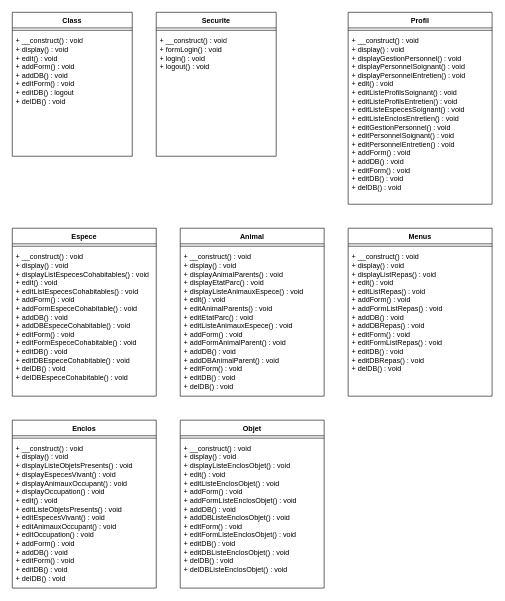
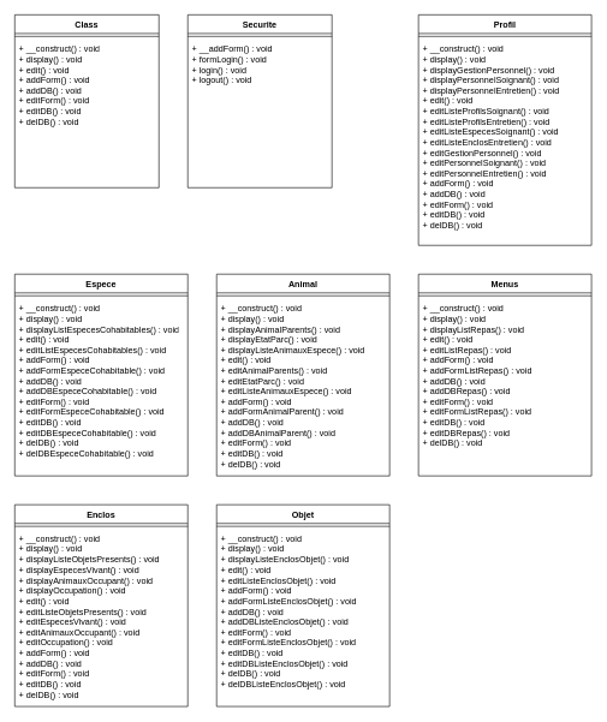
  <mxCell id="0" />
  <mxCell id="1" parent="0" />
  <mxCell id="2" value="Securite" style="swimlane;fontStyle=1;align=center;verticalAlign=top;childLayout=stackLayout;horizontal=1;startSize=26;horizontalStack=0;resizeParent=1;resizeParentMax=0;resizeLast=0;collapsible=1;marginBottom=0;" parent="1" vertex="1"><mxGeometry x="260" width="200" height="240" as="geometry" y="20"><mxRectangle x="40" y="80" width="80" height="26" as="alternateBounds" /></mxGeometry></mxCell>
  <mxCell id="3" value="" style="line;strokeWidth=1;fillColor=none;align=left;verticalAlign=middle;spacingTop=-1;spacingLeft=3;spacingRight=3;rotatable=0;labelPosition=right;points=[];portConstraint=eastwest;" parent="2" vertex="1"><mxGeometry y="26" width="200" height="8" as="geometry" /></mxCell>
- <mxCell id="4" value="+ __construct() : void&#10;+ formLogin() : void&#10;+ login() : void&#10;+ logout() : void" style="text;strokeColor=none;fillColor=none;align=left;verticalAlign=top;spacingLeft=4;spacingRight=4;overflow=hidden;rotatable=0;points=[[0,0.5],[1,0.5]];portConstraint=eastwest;whiteSpace=wrap;" parent="2" vertex="1"><mxGeometry y="34" width="200" height="206" as="geometry" /></mxCell>
+ <mxCell id="4" value="+ __addForm() : void&#10;+ formLogin() : void&#10;+ login() : void&#10;+ logout() : void" style="text;strokeColor=none;fillColor=none;align=left;verticalAlign=top;spacingLeft=4;spacingRight=4;overflow=hidden;rotatable=0;points=[[0,0.5],[1,0.5]];portConstraint=eastwest;whiteSpace=wrap;" parent="2" vertex="1"><mxGeometry y="34" width="200" height="206" as="geometry" /></mxCell>
  <mxCell id="5" value="Profil" style="swimlane;fontStyle=1;align=center;verticalAlign=top;childLayout=stackLayout;horizontal=1;startSize=26;horizontalStack=0;resizeParent=1;resizeParentMax=0;resizeLast=0;collapsible=1;marginBottom=0;" parent="1" vertex="1"><mxGeometry x="580" width="240" height="320" as="geometry" y="20"><mxRectangle x="240" width="80" height="26" as="alternateBounds" /></mxGeometry></mxCell>
  <mxCell id="6" value="" style="line;strokeWidth=1;fillColor=none;align=left;verticalAlign=middle;spacingTop=-1;spacingLeft=3;spacingRight=3;rotatable=0;labelPosition=right;points=[];portConstraint=eastwest;" parent="5" vertex="1"><mxGeometry y="26" width="240" height="8" as="geometry" /></mxCell>
  <mxCell id="7" value="+ __construct() : void&#10;+ display() : void&#10;+ displayGestionPersonnel() : void&#10;+ displayPersonnelSoignant() : void&#10;+ displayPersonnelEntretien() : void&#10;+ edit() : void&#10;+ editListeProfilsSoignant() : void&#10;+ editListeProfilsEntretien() : void&#10;+ editListeEspecesSoignant() : void&#10;+ editListeEnclosEntretien() : void&#10;+ editGestionPersonnel() : void&#10;+ editPersonnelSoignant() : void&#10;+ editPersonnelEntretien() : void&#10;+ addForm() : void&#10;+ addDB() : void&#10;+ editForm() : void&#10;+ editDB() : void&#10;+ delDB() : void&#10;" style="text;strokeColor=none;fillColor=none;align=left;verticalAlign=top;spacingLeft=4;spacingRight=4;overflow=hidden;rotatable=0;points=[[0,0.5],[1,0.5]];portConstraint=eastwest;whiteSpace=wrap;" parent="5" vertex="1"><mxGeometry y="34" width="240" height="286" as="geometry" /></mxCell>
  <mxCell id="8" value="Class" style="swimlane;fontStyle=1;align=center;verticalAlign=top;childLayout=stackLayout;horizontal=1;startSize=26;horizontalStack=0;resizeParent=1;resizeParentMax=0;resizeLast=0;collapsible=1;marginBottom=0;" vertex="1" parent="1"><mxGeometry width="200" height="240" as="geometry" x="20" y="20"><mxRectangle x="240" width="80" height="26" as="alternateBounds" /></mxGeometry></mxCell>
  <mxCell id="9" value="" style="line;strokeWidth=1;fillColor=none;align=left;verticalAlign=middle;spacingTop=-1;spacingLeft=3;spacingRight=3;rotatable=0;labelPosition=right;points=[];portConstraint=eastwest;" vertex="1" parent="8"><mxGeometry y="26" width="200" height="8" as="geometry" /></mxCell>
- <mxCell id="10" value="+ __construct() : void&#10;+ display() : void&#10;+ edit() : void&#10;+ addForm() : void&#10;+ addDB() : void&#10;+ editForm() : void&#10;+ editDB() : logout&#10;+ delDB() : void&#10;" style="text;strokeColor=none;fillColor=none;align=left;verticalAlign=top;spacingLeft=4;spacingRight=4;overflow=hidden;rotatable=0;points=[[0,0.5],[1,0.5]];portConstraint=eastwest;whiteSpace=wrap;" vertex="1" parent="8"><mxGeometry y="34" width="200" height="206" as="geometry" /></mxCell>
+ <mxCell id="10" value="+ __construct() : void&#10;+ display() : void&#10;+ edit() : void&#10;+ addForm() : void&#10;+ addDB() : void&#10;+ editForm() : void&#10;+ editDB() : void&#10;+ delDB() : void&#10;" style="text;strokeColor=none;fillColor=none;align=left;verticalAlign=top;spacingLeft=4;spacingRight=4;overflow=hidden;rotatable=0;points=[[0,0.5],[1,0.5]];portConstraint=eastwest;whiteSpace=wrap;" vertex="1" parent="8"><mxGeometry y="34" width="200" height="206" as="geometry" /></mxCell>
  <mxCell id="11" value="Espece" style="swimlane;fontStyle=1;align=center;verticalAlign=top;childLayout=stackLayout;horizontal=1;startSize=26;horizontalStack=0;resizeParent=1;resizeParentMax=0;resizeLast=0;collapsible=1;marginBottom=0;" vertex="1" parent="1"><mxGeometry y="380" width="240" height="280" as="geometry" x="20"><mxRectangle x="240" width="80" height="26" as="alternateBounds" /></mxGeometry></mxCell>
  <mxCell id="12" value="" style="line;strokeWidth=1;fillColor=none;align=left;verticalAlign=middle;spacingTop=-1;spacingLeft=3;spacingRight=3;rotatable=0;labelPosition=right;points=[];portConstraint=eastwest;" vertex="1" parent="11"><mxGeometry y="26" width="240" height="8" as="geometry" /></mxCell>
  <mxCell id="13" value="+ __construct() : void&#10;+ display() : void&#10;+ displayListEspecesCohabitables() : void&#10;+ edit() : void&#10;+ editListEspecesCohabitables() : void&#10;+ addForm() : void&#10;+ addFormEspeceCohabitable() : void&#10;+ addDB() : void&#10;+ addDBEspeceCohabitable() : void&#10;+ editForm() : void&#10;+ editFormEspeceCohabitable() : void&#10;+ editDB() : void&#10;+ editDBEspeceCohabitable() : void&#10;+ delDB() : void&#10;+ delDBEspeceCohabitable() : void&#10;" style="text;strokeColor=none;fillColor=none;align=left;verticalAlign=top;spacingLeft=4;spacingRight=4;overflow=hidden;rotatable=0;points=[[0,0.5],[1,0.5]];portConstraint=eastwest;whiteSpace=wrap;" vertex="1" parent="11"><mxGeometry y="34" width="240" height="246" as="geometry" /></mxCell>
  <mxCell id="14" value="Animal" style="swimlane;fontStyle=1;align=center;verticalAlign=top;childLayout=stackLayout;horizontal=1;startSize=26;horizontalStack=0;resizeParent=1;resizeParentMax=0;resizeLast=0;collapsible=1;marginBottom=0;" vertex="1" parent="1"><mxGeometry x="300" y="380" width="240" height="280" as="geometry"><mxRectangle x="240" width="80" height="26" as="alternateBounds" /></mxGeometry></mxCell>
  <mxCell id="15" value="" style="line;strokeWidth=1;fillColor=none;align=left;verticalAlign=middle;spacingTop=-1;spacingLeft=3;spacingRight=3;rotatable=0;labelPosition=right;points=[];portConstraint=eastwest;" vertex="1" parent="14"><mxGeometry y="26" width="240" height="8" as="geometry" /></mxCell>
  <mxCell id="16" value="+ __construct() : void&#10;+ display() : void&#10;+ displayAnimalParents() : void&#10;+ displayEtatParc() : void&#10;+ displayListeAnimauxEspece() : void&#10;+ edit() : void&#10;+ editAnimalParents() : void&#10;+ editEtatParc() : void&#10;+ editListeAnimauxEspece() : void&#10;+ addForm() : void&#10;+ addFormAnimalParent() : void&#10;+ addDB() : void&#10;+ addDBAnimalParent() : void&#10;+ editForm() : void&#10;+ editDB() : void&#10;+ delDB() : void&#10;" style="text;strokeColor=none;fillColor=none;align=left;verticalAlign=top;spacingLeft=4;spacingRight=4;overflow=hidden;rotatable=0;points=[[0,0.5],[1,0.5]];portConstraint=eastwest;whiteSpace=wrap;" vertex="1" parent="14"><mxGeometry y="34" width="240" height="246" as="geometry" /></mxCell>
  <mxCell id="17" value="Enclos" style="swimlane;fontStyle=1;align=center;verticalAlign=top;childLayout=stackLayout;horizontal=1;startSize=26;horizontalStack=0;resizeParent=1;resizeParentMax=0;resizeLast=0;collapsible=1;marginBottom=0;" vertex="1" parent="1"><mxGeometry y="700" width="240" height="280" as="geometry" x="20"><mxRectangle x="240" width="80" height="26" as="alternateBounds" /></mxGeometry></mxCell>
  <mxCell id="18" value="" style="line;strokeWidth=1;fillColor=none;align=left;verticalAlign=middle;spacingTop=-1;spacingLeft=3;spacingRight=3;rotatable=0;labelPosition=right;points=[];portConstraint=eastwest;" vertex="1" parent="17"><mxGeometry y="26" width="240" height="8" as="geometry" /></mxCell>
  <mxCell id="19" value="+ __construct() : void&#10;+ display() : void&#10;+ displayListeObjetsPresents() : void&#10;+ displayEspecesVivant() : void&#10;+ displayAnimauxOccupant() : void&#10;+ displayOccupation() : void&#10;+ edit() : void&#10;+ editListeObjetsPresents() : void&#10;+ editEspecesVivant() : void&#10;+ editAnimauxOccupant() : void&#10;+ editOccupation() : void&#10;+ addForm() : void&#10;+ addDB() : void&#10;+ editForm() : void&#10;+ editDB() : void&#10;+ delDB() : void&#10;" style="text;strokeColor=none;fillColor=none;align=left;verticalAlign=top;spacingLeft=4;spacingRight=4;overflow=hidden;rotatable=0;points=[[0,0.5],[1,0.5]];portConstraint=eastwest;whiteSpace=wrap;" vertex="1" parent="17"><mxGeometry y="34" width="240" height="246" as="geometry" /></mxCell>
  <mxCell id="20" value="Menus" style="swimlane;fontStyle=1;align=center;verticalAlign=top;childLayout=stackLayout;horizontal=1;startSize=26;horizontalStack=0;resizeParent=1;resizeParentMax=0;resizeLast=0;collapsible=1;marginBottom=0;" vertex="1" parent="1"><mxGeometry x="580" y="380" width="240" height="280" as="geometry"><mxRectangle x="240" width="80" height="26" as="alternateBounds" /></mxGeometry></mxCell>
  <mxCell id="21" value="" style="line;strokeWidth=1;fillColor=none;align=left;verticalAlign=middle;spacingTop=-1;spacingLeft=3;spacingRight=3;rotatable=0;labelPosition=right;points=[];portConstraint=eastwest;" vertex="1" parent="20"><mxGeometry y="26" width="240" height="8" as="geometry" /></mxCell>
  <mxCell id="22" value="+ __construct() : void&#10;+ display() : void&#10;+ displayListRepas() : void&#10;+ edit() : void&#10;+ editListRepas() : void&#10;+ addForm() : void&#10;+ addFormListRepas() : void&#10;+ addDB() : void&#10;+ addDBRepas() : void&#10;+ editForm() : void&#10;+ editFormListRepas() : void&#10;+ editDB() : void&#10;+ editDBRepas() : void&#10;+ delDB() : void&#10;" style="text;strokeColor=none;fillColor=none;align=left;verticalAlign=top;spacingLeft=4;spacingRight=4;overflow=hidden;rotatable=0;points=[[0,0.5],[1,0.5]];portConstraint=eastwest;whiteSpace=wrap;" vertex="1" parent="20"><mxGeometry y="34" width="240" height="246" as="geometry" /></mxCell>
  <mxCell id="23" value="Objet" style="swimlane;fontStyle=1;align=center;verticalAlign=top;childLayout=stackLayout;horizontal=1;startSize=26;horizontalStack=0;resizeParent=1;resizeParentMax=0;resizeLast=0;collapsible=1;marginBottom=0;" vertex="1" parent="1"><mxGeometry x="300" y="700" width="240" height="280" as="geometry"><mxRectangle x="240" width="80" height="26" as="alternateBounds" /></mxGeometry></mxCell>
  <mxCell id="24" value="" style="line;strokeWidth=1;fillColor=none;align=left;verticalAlign=middle;spacingTop=-1;spacingLeft=3;spacingRight=3;rotatable=0;labelPosition=right;points=[];portConstraint=eastwest;" vertex="1" parent="23"><mxGeometry y="26" width="240" height="8" as="geometry" /></mxCell>
  <mxCell id="25" value="+ __construct() : void&#10;+ display() : void&#10;+ displayListeEnclosObjet() : void&#10;+ edit() : void&#10;+ editListeEnclosObjet() : void&#10;+ addForm() : void&#10;+ addFormListeEnclosObjet() : void&#10;+ addDB() : void&#10;+ addDBListeEnclosObjet() : void&#10;+ editForm() : void&#10;+ editFormListeEnclosObjet() : void&#10;+ editDB() : void&#10;+ editDBListeEnclosObjet() : void&#10;+ delDB() : void&#10;+ delDBListeEnclosObjet() : void&#10;" style="text;strokeColor=none;fillColor=none;align=left;verticalAlign=top;spacingLeft=4;spacingRight=4;overflow=hidden;rotatable=0;points=[[0,0.5],[1,0.5]];portConstraint=eastwest;whiteSpace=wrap;" vertex="1" parent="23"><mxGeometry y="34" width="240" height="246" as="geometry" /></mxCell>
